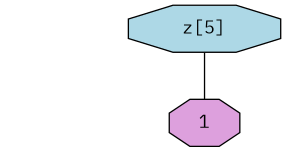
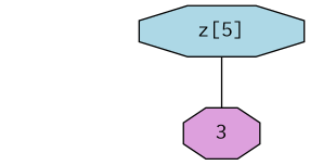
  digraph {
    fontname="IBM Plex Mono"
    node [shape=octagon style=filled fontname="IBM Plex Mono"]
    "CONST NODES" [shape=plaintext style=invis]
    "  z[5]  " [fillcolor=lightblue]
-   n3 [label=1 fillcolor=plum]
+   n3 [label=3 fillcolor=plum]
    subgraph sub_1 {
      "CONST NODES"
    }
    subgraph sub_2 {
      rank=same
      "  z[5]  "
    }
    subgraph sub_3 {
      rank=same
      "CONST NODES"
      subgraph sub_4 {
        rank=same
        n3
      }
    }
    "  z[5]  " -> n3 [dir=none style=solid fontname="IBM Plex Mono"]
  }
